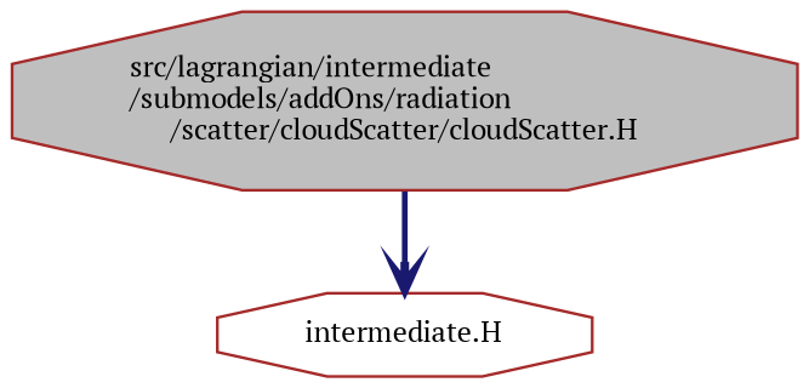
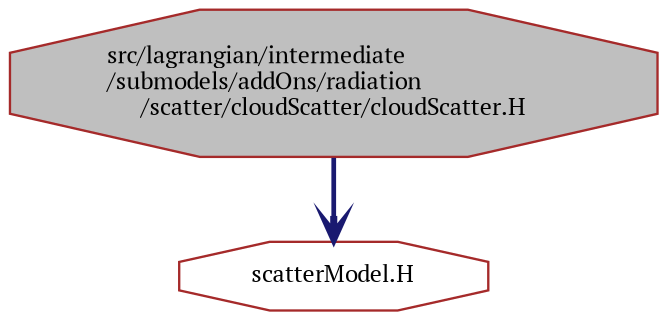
  digraph {
    fontname="PT Serif"
    node [color=brown fontname="PT Serif" fontsize=10 shape=octagon]
    n1 [fillcolor=grey75 fontcolor=black height=0.2 label="src/lagrangian/intermediate\l/submodels/addOns/radiation\l/scatter/cloudScatter/cloudScatter.H" style=filled width=0.4]
-   n2 [height=0.2 label="intermediate.H" width=0.4]
+   n2 [height=0.2 label="scatterModel.H" width=0.4]
    n1 -> n2 [color=midnightblue fontname="PT Serif" fontsize=10 labelfontname=FreeSans labelfontsize=10 style=bold arrowhead=vee]
  }
